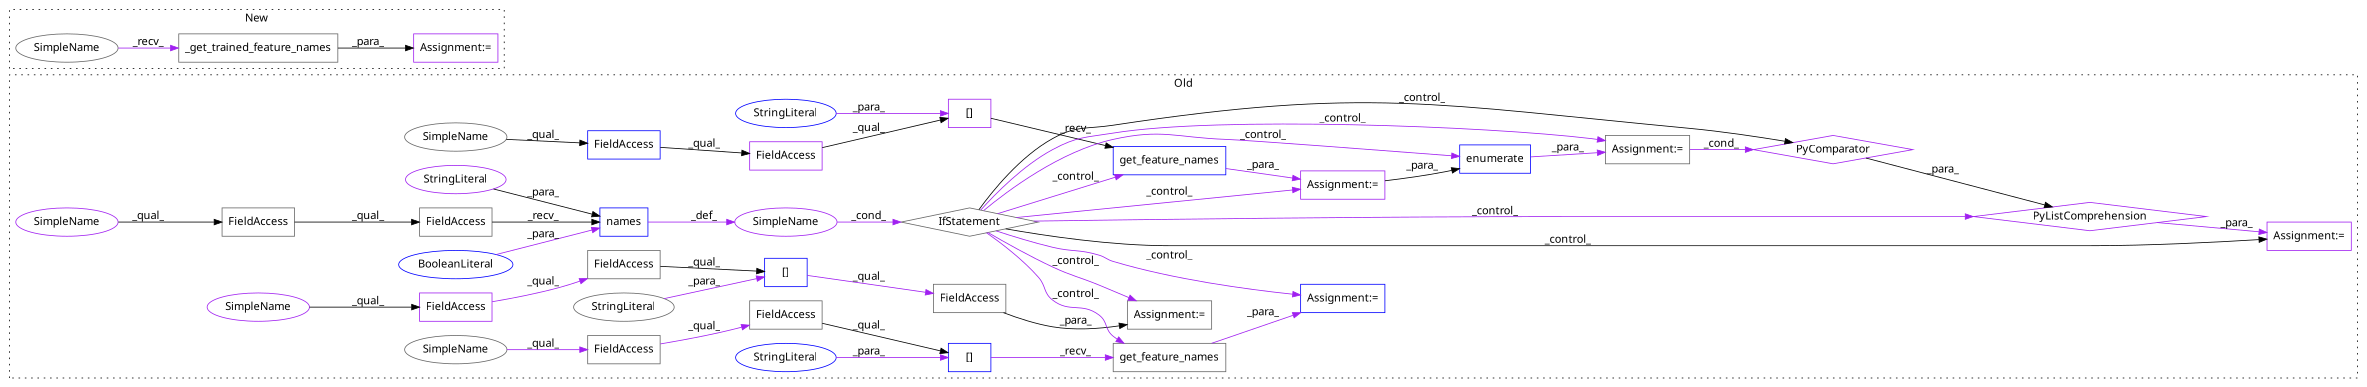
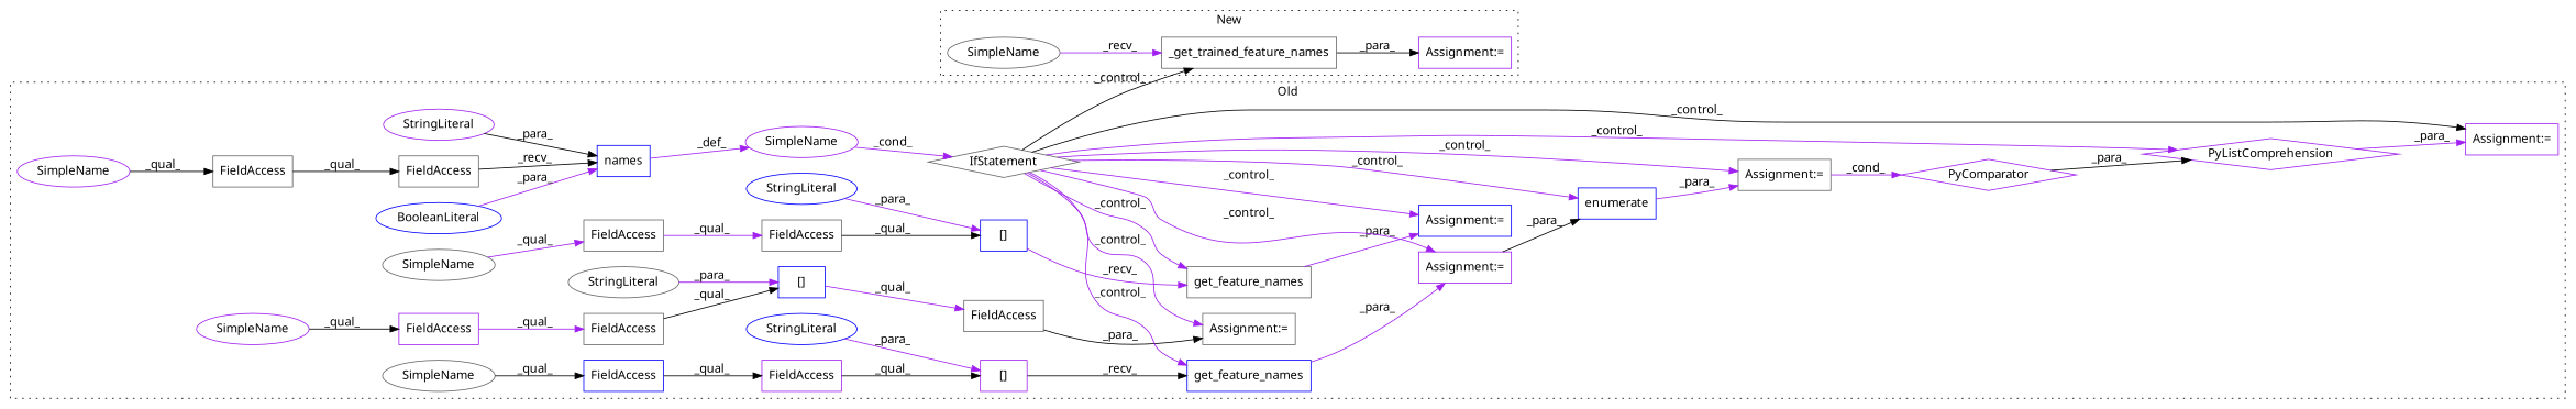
  digraph {
    fontname="Noto Sans"
    rankdir=LR
    node [a=22 color=gray40 fontname="Noto Sans" l=4 s=15446 shape=box]
    edge [color=purple fontname="Noto Sans"]
    n1 [a=2 color=purple l="34,1" label="[]" s="15554,15592"]
    n2 [a=32 color=blue l=19 label=get_feature_names s=15594]
    n3 [a=42 color=purple label=SimpleName shape=ellipse l="" s=""]
    n4 [a=109 color=purple l=174 label=PyListComprehension s=15660 shape=diamond]
    n5 [a=113 color=purple l=76 label=PyComparator s=15750 shape=diamond]
    n6 [a=32 l=19 label=get_feature_names s=15916]
    n7 [a=2 color=blue l="34,1" label="[]" s="15876,15914"]
    n8 [l=33 label=FieldAccess s=15876]
    n9 [l=21 label=FieldAccess s=15876]
    n10 [color=purple l=21 label=FieldAccess]
    n11 [l=33 label=FieldAccess]
    n12 [a=2 color=blue l="34,1" label="[]" s="15446,15499"]
    n13 [l=67 label=FieldAccess]
    n14 [color=purple l=33 label=FieldAccess s=15554]
    n15 [color=blue l=21 label=FieldAccess s=15554]
    n16 [l=21 label=FieldAccess s=15353]
    n17 [l=33 label=FieldAccess s=15353]
    n18 [a=32 color=blue l="4,1" label=names s="15387,15416"]
    n19 [a=25 l="4,2" label=IfStatement s="15349,15417" shape=diamond]
    n20 [a=9 color=blue l=5 label=BooleanLiteral s=15411 shape=ellipse]
    n21 [a=32 color=blue l="10,1" label=enumerate s="15760,15800"]
    n22 [a=45 color=blue label=StringLiteral s=15588 shape=ellipse]
    n23 [a=45 color=blue label=StringLiteral s=15910 shape=ellipse]
    n24 [a=7 l=76 label="Assignment:=" s=15750]
    n25 [a=45 l=19 label=StringLiteral s=15480 shape=ellipse]
    n26 [a=45 color=purple l=19 label=StringLiteral s=15391 shape=ellipse]
    n27 [a=7 color=purple l=1 label="Assignment:=" s=15553]
    n28 [a=7 color=purple l=16 label="Assignment:=" s=15644]
    n29 [a=7 l=1 label="Assignment:=" s=15445]
    n30 [a=7 color=blue l=1 label="Assignment:=" s=15875]
    n31 [a=42 color=purple label=SimpleName s=15353 shape=ellipse]
    n32 [a=42 color=purple label=SimpleName shape=ellipse]
    n33 [a=42 label=SimpleName s=15876 shape=ellipse]
    n34 [a=42 label=SimpleName s=15554 shape=ellipse]
    n35 [a=32 l=28 label=_get_trained_feature_names s=14886]
    n36 [a=7 color=purple l=1 label="Assignment:=" s=14880]
    n37 [a=42 label=SimpleName s=14881 shape=ellipse]
    subgraph cluster_1 {
      label=Old
      style=dotted
      n1
      n2
      n3
      n4
      n5
      n6
      n7
      n8
      n9
      n10
      n11
      n12
      n13
      n14
      n15
      n16
      n17
      n18
      n19
      n20
      n21
      n22
      n23
      n24
      n25
      n26
      n27
      n28
      n29
      n30
      n31
      n32
      n33
      n34
    }
    subgraph cluster_2 {
      label=New
      style=dotted
      n35
      n36
      n37
    }
    n1 -> n2 [color=black label=_recv_]
    n2 -> n27 [label=_para_]
    n3 -> n19 [label=_cond_]
    n4 -> n28 [label=_para_]
    n5 -> n4 [color=black label=_para_]
    n6 -> n30 [label=_para_]
    n7 -> n6 [label=_recv_]
    n8 -> n7 [color=black label=_qual_]
    n9 -> n8 [label=_qual_]
    n10 -> n11 [label=_qual_]
    n11 -> n12 [color=black label=_qual_]
    n12 -> n13 [label=_qual_]
    n13 -> n29 [color=black label=_para_]
    n14 -> n1 [color=black label=_qual_]
    n15 -> n14 [color=black label=_qual_]
    n16 -> n17 [color=black label=_qual_]
    n17 -> n18 [color=black label=_recv_]
    n18 -> n3 [label=_def_]
    n19 -> n2 [label=_control_]
    n19 -> n4 [label=_control_]
-   n19 -> n5 [color=black label=_control_]
+   n19 -> n35 [color=black label=_control_]
    n19 -> n6 [label=_control_]
    n19 -> n21 [label=_control_]
    n19 -> n24 [label=_control_]
    n19 -> n27 [label=_control_]
    n19 -> n28 [color=black label=_control_]
    n19 -> n29 [label=_control_]
    n19 -> n30 [label=_control_]
    n20 -> n18 [label=_para_]
    n21 -> n24 [label=_para_]
    n22 -> n1 [label=_para_]
    n23 -> n7 [label=_para_]
    n24 -> n5 [label=_cond_]
    n25 -> n12 [label=_para_]
    n26 -> n18 [color=black label=_para_]
    n27 -> n21 [color=black label=_para_]
    n31 -> n16 [color=black label=_qual_]
    n32 -> n10 [color=black label=_qual_]
    n33 -> n9 [label=_qual_]
    n34 -> n15 [color=black label=_qual_]
    n35 -> n36 [color=black label=_para_]
    n37 -> n35 [label=_recv_]
  }
